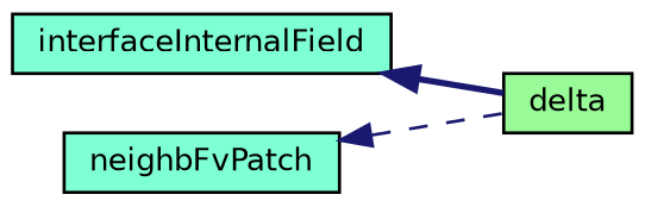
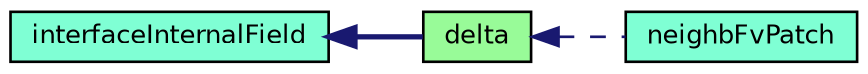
  digraph {
    rankdir=LR
    node [color=black fillcolor=aquamarine fontname=Helvetica fontsize=10 shape=record style=filled]
    edge [color=midnightblue dir=back fontname=Helvetica fontsize=10 labelfontname=Helvetica labelfontsize=10]
    n1 [fontcolor=black height=0.2 label=interfaceInternalField width=0.4]
    n2 [fillcolor=palegreen height=0.2 label=delta width=0.4]
    n3 [height=0.2 label=neighbFvPatch width=0.4]
    n1 -> n2 [style=bold]
-   n3 -> n2 [style=dashed]
+   n2 -> n3 [style=dashed]
  }
